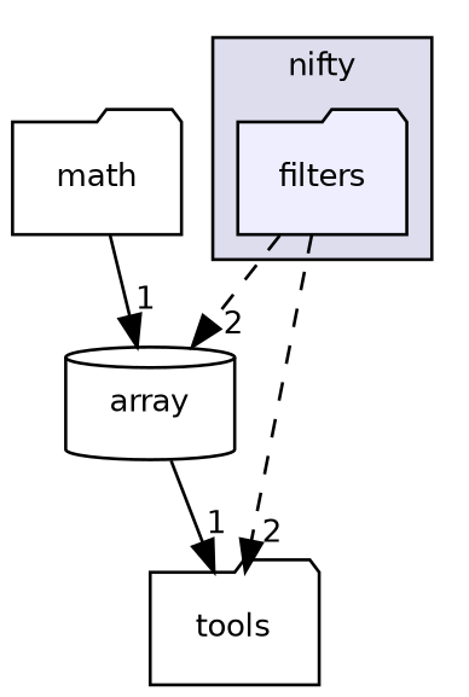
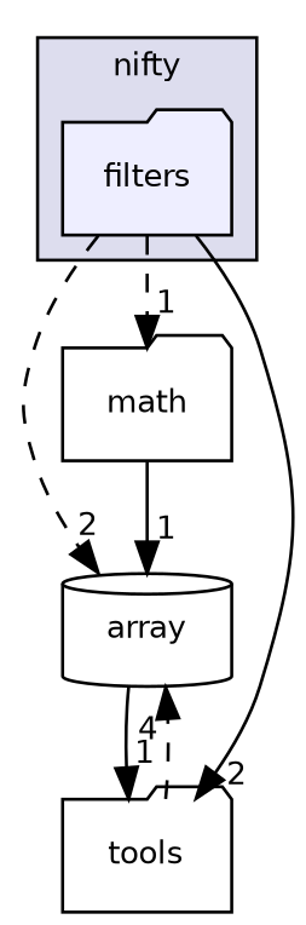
  digraph {
    compound=true
    node [fontname=Helvetica fontsize=10 shape=folder]
    edge [headlabel=1 labeldistance=1.5 labelfontname=Helvetica labelfontsize=10 style=dashed]
    n1 [fillcolor="#eeeeff" label=filters pencolor=black style=filled]
    n2 [label=array shape=cylinder]
    n3 [label=math]
    n4 [label=tools]
    subgraph cluster_1 {
      bgcolor="#ddddee"
      fontname=Helvetica
      fontsize=10
      label=nifty
      pencolor=black
      n1
    }
    n1 -> n2 [headlabel=2]
-   n1 -> n4 [headlabel=2]
+   n1 -> n3
+   n1 -> n4 [headlabel=2 style=solid]
    n2 -> n4 [style=solid]
    n3 -> n2 [style=solid]
+   n4 -> n2 [headlabel=4]
  }
